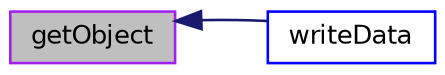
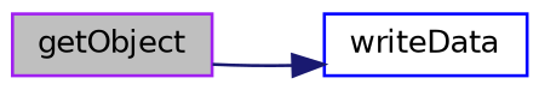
  digraph {
    rankdir=LR
    node [fontname=Helvetica fontsize=10 shape=record]
    n1 [color=purple fillcolor=grey75 fontcolor=black height=0.2 label=getObject style=filled width=0.4]
    n2 [color=blue height=0.2 label=writeData width=0.4]
-   n2 -> n1 [color=midnightblue fontname=Helvetica fontsize=10 labelfontname=Helvetica labelfontsize=10 style=solid]
+   n1 -> n2 [color=midnightblue fontname=Helvetica fontsize=10 labelfontname=Helvetica labelfontsize=10 style=solid]
  }
